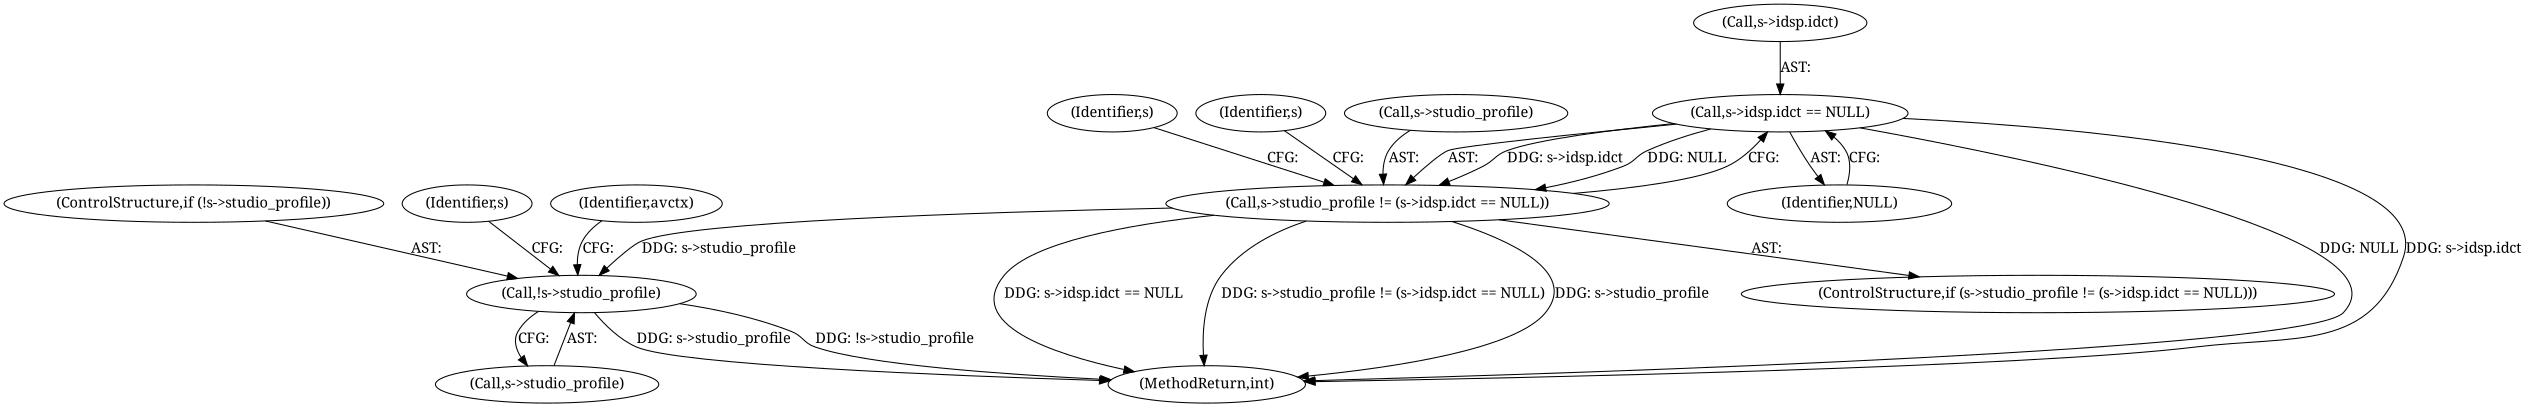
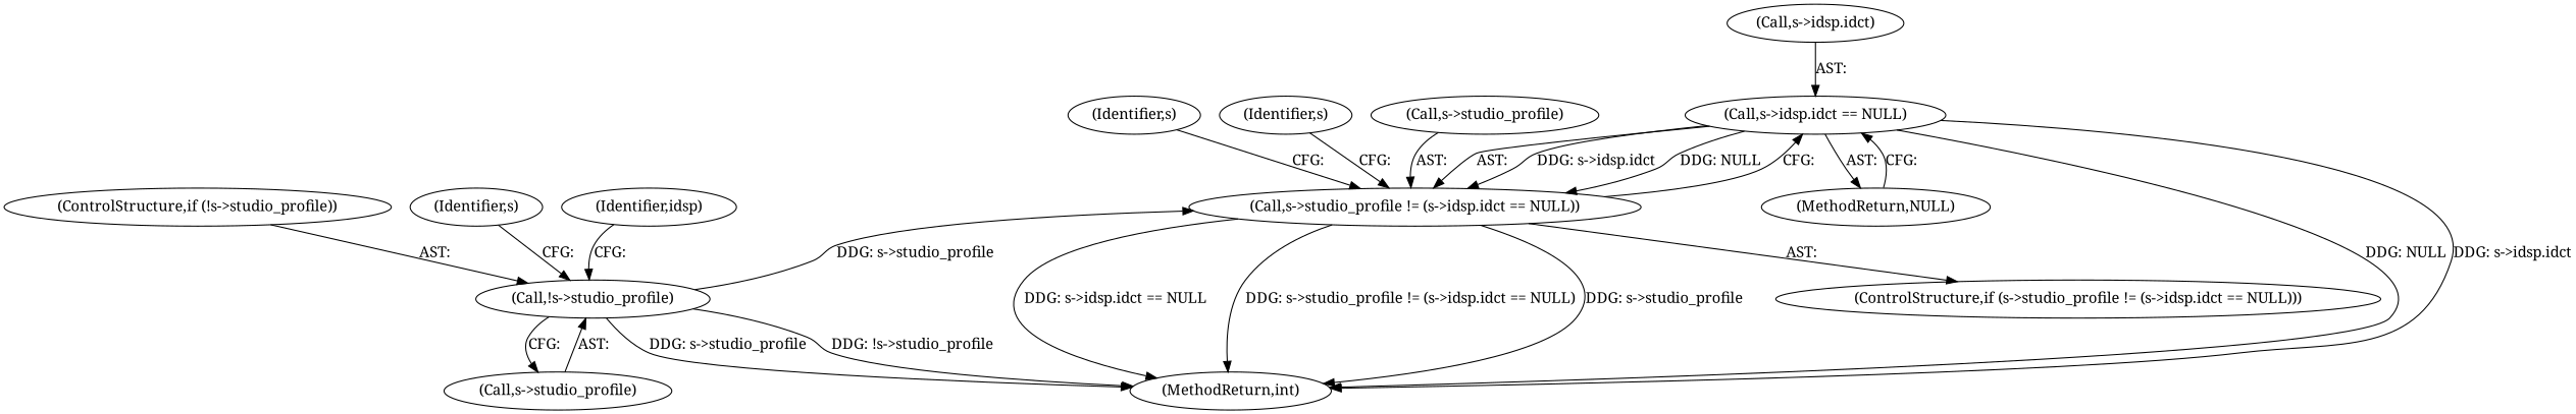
  digraph {
    fontname="Noto Serif"
    node [fontname="Noto Serif"]
    edge [fontname="Noto Serif"]
    n1 [label="(Call,s->idsp.idct == NULL)"]
    n2 [label="(Call,s->studio_profile != (s->idsp.idct == NULL))"]
-   n3 [label="(Identifier,NULL)"]
+   n3 [label="(MethodReturn,NULL)"]
    n4 [label="(MethodReturn,int)"]
    n5 [label="(Call,!s->studio_profile)"]
    n6 [label="(ControlStructure,if (s->studio_profile != (s->idsp.idct == NULL)))"]
    n7 [label="(Call,s->studio_profile)"]
    n8 [label="(ControlStructure,if (!s->studio_profile))"]
    n9 [label="(Call,s->idsp.idct)"]
    n10 [label="(Identifier,s)"]
    n11 [label="(Identifier,s)"]
    n12 [label="(Identifier,s)"]
-   n13 [label="(Identifier,avctx)"]
+   n13 [label="(Identifier,idsp)"]
    n14 [label="(Call,s->studio_profile)"]
    n1 -> n2 [label="AST: "]
    n1 -> n2 [label="DDG: s->idsp.idct"]
    n1 -> n2 [label="DDG: NULL"]
    n1 -> n3 [label="AST: "]
    n1 -> n4 [label="DDG: NULL"]
    n1 -> n4 [label="DDG: s->idsp.idct"]
    n2 -> n1 [label="CFG: "]
    n2 -> n4 [label="DDG: s->idsp.idct == NULL"]
    n2 -> n4 [label="DDG: s->studio_profile != (s->idsp.idct == NULL)"]
    n2 -> n4 [label="DDG: s->studio_profile"]
-   n2 -> n5 [label="DDG: s->studio_profile"]
+   n5 -> n2 [label="DDG: s->studio_profile"]
    n2 -> n6 [label="AST: "]
    n3 -> n1 [label="CFG: "]
    n5 -> n4 [label="DDG: s->studio_profile"]
    n5 -> n4 [label="DDG: !s->studio_profile"]
    n5 -> n7 [label="CFG: "]
    n7 -> n5 [label="AST: "]
    n8 -> n5 [label="AST: "]
    n9 -> n1 [label="AST: "]
    n10 -> n2 [label="CFG: "]
    n11 -> n2 [label="CFG: "]
    n12 -> n5 [label="CFG: "]
    n13 -> n5 [label="CFG: "]
    n14 -> n2 [label="AST: "]
  }
